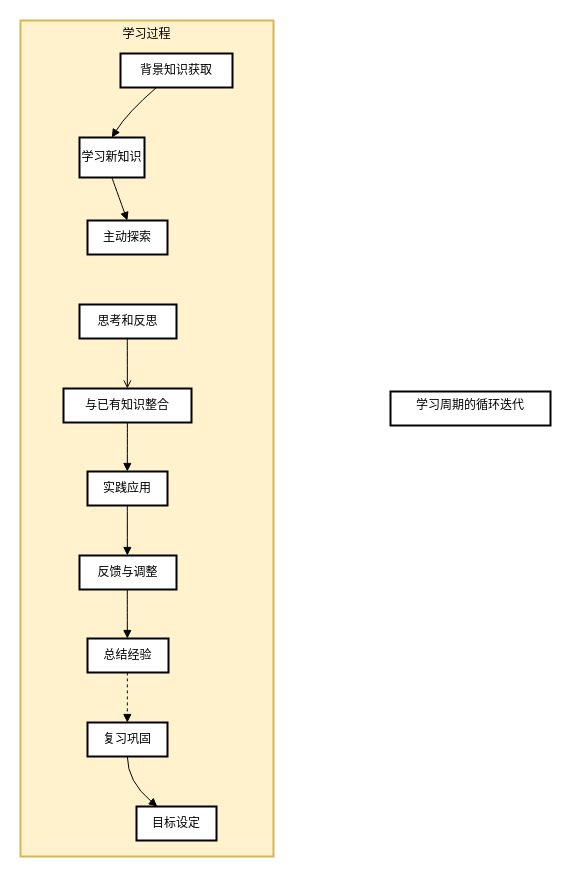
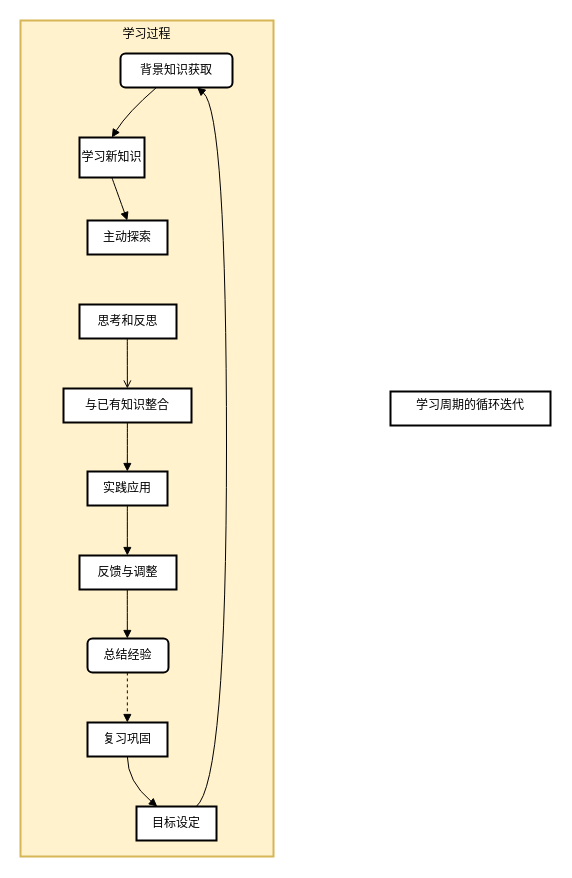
  <mxCell id="0" />
  <mxCell id="1" parent="0" />
  <mxCell id="2" value="学习过程" style="whiteSpace=wrap;strokeWidth=2;verticalAlign=top;fillColor=#fff2cc;strokeColor=#d6b656;" vertex="1" parent="1"><mxGeometry x="20" y="20" width="253" height="836" as="geometry" /></mxCell>
- <mxCell id="3" value="背景知识获取" style="whiteSpace=wrap;strokeWidth=2;" vertex="1" parent="2"><mxGeometry x="100" y="33" width="112" height="34" as="geometry" /></mxCell>
+ <mxCell id="3" value="背景知识获取" style="whiteSpace=wrap;strokeWidth=2;rounded=1;" vertex="1" parent="2"><mxGeometry x="100" y="33" width="112" height="34" as="geometry" /></mxCell>
  <mxCell id="4" value="目标设定" style="whiteSpace=wrap;strokeWidth=2;" vertex="1" parent="2"><mxGeometry x="116" y="786" width="80" height="34" as="geometry" /></mxCell>
  <mxCell id="5" value="学习新知识" style="whiteSpace=wrap;strokeWidth=2;" vertex="1" parent="2"><mxGeometry x="59" y="117" width="65" height="40" as="geometry" /></mxCell>
  <mxCell id="6" value="主动探索" style="whiteSpace=wrap;strokeWidth=2;" vertex="1" parent="2"><mxGeometry x="67" y="200" width="80" height="34" as="geometry" /></mxCell>
  <mxCell id="7" value="思考和反思" style="whiteSpace=wrap;strokeWidth=2;" vertex="1" parent="2"><mxGeometry x="59" y="284" width="97" height="34" as="geometry" /></mxCell>
  <mxCell id="8" value="与已有知识整合" style="whiteSpace=wrap;strokeWidth=2;" vertex="1" parent="2"><mxGeometry x="43" y="368" width="128" height="34" as="geometry" /></mxCell>
  <mxCell id="9" value="实践应用" style="whiteSpace=wrap;strokeWidth=2;" vertex="1" parent="2"><mxGeometry x="67" y="451" width="80" height="34" as="geometry" /></mxCell>
  <mxCell id="10" value="反馈与调整" style="whiteSpace=wrap;strokeWidth=2;" vertex="1" parent="2"><mxGeometry x="59" y="535" width="97" height="34" as="geometry" /></mxCell>
- <mxCell id="11" value="总结经验" style="whiteSpace=wrap;strokeWidth=2;" vertex="1" parent="2"><mxGeometry x="67" y="618" width="81" height="34" as="geometry" /></mxCell>
+ <mxCell id="11" value="总结经验" style="whiteSpace=wrap;strokeWidth=2;rounded=1;" vertex="1" parent="2"><mxGeometry x="67" y="618" width="81" height="34" as="geometry" /></mxCell>
  <mxCell id="12" value="复习巩固" style="whiteSpace=wrap;strokeWidth=2;" vertex="1" parent="2"><mxGeometry x="67" y="702" width="80" height="34" as="geometry" /></mxCell>
+ <mxCell id="13" value="" style="curved=1;startArrow=none;endArrow=block;exitX=0.752;exitY=-0.01;entryX=0.68;entryY=0.989;rounded=0;" edge="1" parent="2" source="4" target="3"><mxGeometry relative="1" as="geometry"><Array as="points"><mxPoint x="206" y="761" /><mxPoint x="206" y="92" /></Array></mxGeometry></mxCell>
  <mxCell id="14" value="" style="curved=1;startArrow=none;endArrow=block;exitX=0.325;exitY=0.989;entryX=0.498;entryY=-0.011;rounded=0;" edge="1" parent="2" source="3" target="5"><mxGeometry relative="1" as="geometry"><Array as="points"><mxPoint x="107" y="92" /></Array></mxGeometry></mxCell>
  <mxCell id="15" value="" style="curved=1;startArrow=none;endArrow=block;exitX=0.498;exitY=0.978;entryX=0.498;entryY=0.007;rounded=0;" edge="1" parent="2" source="5" target="6"><mxGeometry relative="1" as="geometry"><Array as="points" /></mxGeometry></mxCell>
  <mxCell id="16" value="" style="curved=1;startArrow=none;endArrow=open;exitX=0.493;exitY=0.986;entryX=0.499;entryY=-0.014;rounded=0;" edge="1" parent="2" source="7" target="8"><mxGeometry relative="1" as="geometry"><Array as="points" /></mxGeometry></mxCell>
  <mxCell id="17" value="" style="curved=1;startArrow=none;endArrow=block;exitX=0.499;exitY=0.975;entryX=0.498;entryY=0.004;rounded=0;" edge="1" parent="2" source="8" target="9"><mxGeometry relative="1" as="geometry"><Array as="points" /></mxGeometry></mxCell>
  <mxCell id="18" value="" style="curved=1;startArrow=none;endArrow=block;exitX=0.498;exitY=0.993;entryX=0.493;entryY=-0.007;rounded=0;" edge="1" parent="2" source="9" target="10"><mxGeometry relative="1" as="geometry"><Array as="points" /></mxGeometry></mxCell>
  <mxCell id="19" value="" style="curved=1;startArrow=none;endArrow=block;exitX=0.493;exitY=0.982;entryX=0.492;entryY=0.012;rounded=0;" edge="1" parent="2" source="10" target="11"><mxGeometry relative="1" as="geometry"><Array as="points" /></mxGeometry></mxCell>
  <mxCell id="20" value="" style="curved=1;startArrow=none;endArrow=block;exitX=0.492;exitY=1.001;entryX=0.498;entryY=0.001;rounded=0;dashed=1;" edge="1" parent="2" source="11" target="12"><mxGeometry relative="1" as="geometry"><Array as="points" /></mxGeometry></mxCell>
  <mxCell id="21" value="" style="curved=1;startArrow=none;endArrow=block;exitX=0.498;exitY=0.99;entryX=0.255;entryY=-0.01;rounded=0;" edge="1" parent="2" source="12" target="4"><mxGeometry relative="1" as="geometry"><Array as="points"><mxPoint x="107" y="761" /></Array></mxGeometry></mxCell>
  <mxCell id="22" value="学习周期的循环迭代" style="whiteSpace=wrap;strokeWidth=2;verticalAlign=top;" vertex="1" parent="1"><mxGeometry x="390" y="391" width="160" height="34" as="geometry" /></mxCell>
